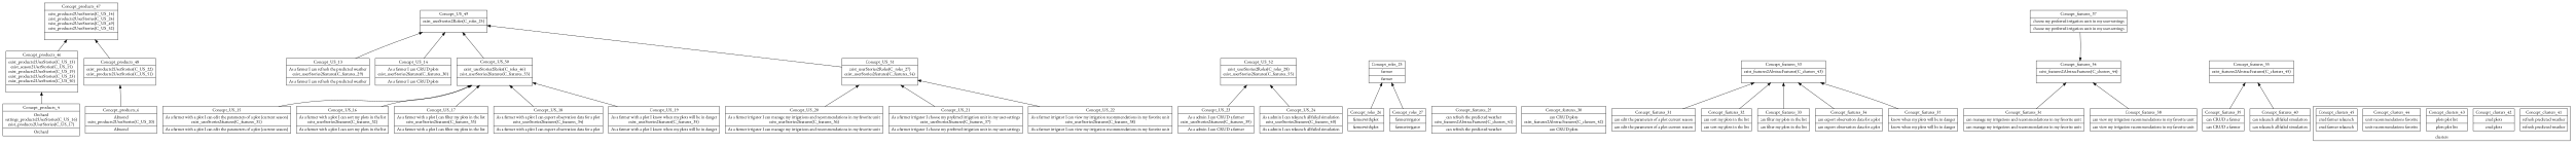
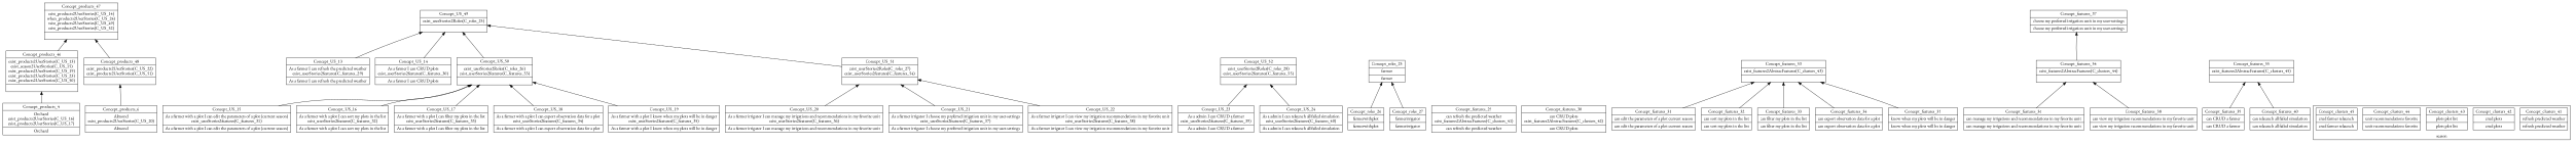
  digraph {
    fontname="EB Garamond"
    rankdir=BT
    node [fontname="EB Garamond" shape=record]
    edge [fontname="EB Garamond"]
-   n1 [label="{Concept_products_4|Orchard\nsettings_products2UserStories(C_US_16)\nexist_products2UserStories(C_US_17)\n|Orchard\n}"]
+   n1 [label="{Concept_products_4|Orchard\nexist_products2UserStories(C_US_16)\nexist_products2UserStories(C_US_17)\n|Orchard\n}"]
    n2 [label="{Concept_products_46|exist_products2UserStories(C_US_13)\nexist_season2UserStories(C_US_15)\nexist_products2UserStories(C_US_19)\nexist_products2UserStories(C_US_23)\nexist_products2UserStories(C_US_50)\n|}"]
    n3 [label="{Concept_products_48|exist_products2UserStories(C_US_22)\nexist_products2UserStories(C_US_51)\n|}"]
    n4 [label="{Concept_products_6|Almond\nexist_products2UserStories(C_US_20)\n|Almond\n}"]
-   n5 [label="{Concept_products_47|exist_products2UserStories(C_US_14)\nexist_products2UserStories(C_US_24)\nexist_products2UserStories(C_US_49)\nexist_products2UserStories(C_US_52)\n|}"]
+   n5 [label="{Concept_products_47|exist_products2UserStories(C_US_14)\nwhen_products2UserStories(C_US_24)\nexist_products2UserStories(C_US_49)\nexist_products2UserStories(C_US_52)\n|}"]
    n6 [label="{Concept_US_13|As a farmer  I can refresh the predicted weather\nexist_userStories2features(C_features_29)\n|As a farmer  I can refresh the predicted weather\n}"]
    n7 [label="{Concept_US_49|exist_userStories2Roles(C_roles_25)\n|}"]
    n8 [label="{Concept_US_14|As a farmer I can CRUD plots\nexist_userStories2features(C_features_30)\n|As a farmer I can CRUD plots\n}"]
    n9 [label="{Concept_US_15|As a farmer with a plot I can edit the parameters of a plot (current season)\nexist_userStories2features(C_features_31)\n|As a farmer with a plot I can edit the parameters of a plot (current season)\n}"]
-   n10 [label="{Concept_US_50|exist_userStories2Roles(C_roles_46)\nexist_userStories2features(C_features_53)\n|}"]
+   n10 [label="{Concept_US_50|exist_userStories2Roles(C_roles_26)\nexist_userStories2features(C_features_53)\n|}"]
    n11 [label="{Concept_US_16|As a farmer with a plot I can sort my plots in the list\nexist_userStories2features(C_features_32)\n|As a farmer with a plot I can sort my plots in the list\n}"]
    n12 [label="{Concept_US_17|As a farmer with a plot I can filter my plots in the list\nexist_userStories2features(C_features_33)\n|As a farmer with a plot I can filter my plots in the list\n}"]
    n13 [label="{Concept_US_18|As a farmer with a plot I can export observation data for a plot\nexist_userStories2features(C_features_34)\n|As a farmer with a plot I can export observation data for a plot\n}"]
    n14 [label="{Concept_US_19|As a farmer with a plot I know when my plots will be in danger\nexist_userStories2features(C_features_35)\n|As a farmer with a plot I know when my plots will be in danger\n}"]
    n15 [label="{Concept_US_20|As a farmer irrigator I can manage my irrigations and recommendations in my favorite unit\nexist_userStories2features(C_features_36)\n|As a farmer irrigator I can manage my irrigations and recommendations in my favorite unit\n}"]
    n16 [label="{Concept_US_51|exist_userStories2Roles(C_roles_27)\nexist_userStories2features(C_features_54)\n|}"]
    n17 [label="{Concept_US_21|As a farmer irrigator I choose my preferred irrigation unit in my user-settings\nexist_userStories2features(C_features_37)\n|As a farmer irrigator I choose my preferred irrigation unit in my user-settings\n}"]
    n18 [label="{Concept_US_22|As a farmer irrigator I can view my irrigation recommendations in my favorite unit\nexist_userStories2features(C_features_38)\n|As a farmer irrigator I can view my irrigation recommendations in my favorite unit\n}"]
    n19 [label="{Concept_US_23|As a admin I can CRUD a farmer\nexist_userStories2features(C_features_39)\n|As a admin I can CRUD a farmer\n}"]
    n20 [label="{Concept_US_52|exist_userStories2Roles(C_roles_28)\nexist_userStories2features(C_features_55)\n|}"]
    n21 [label="{Concept_US_24|As a admin I can relaunch all failed simulation\nexist_userStories2features(C_features_40)\n|As a admin I can relaunch all failed simulation\n}"]
    n22 [label="{Concept_roles_25|farmer\n|farmer\n}"]
    n23 [label="{Concept_roles_26|farmerwithplot\n|farmerwithplot\n}"]
    n24 [label="{Concept_roles_27|farmerirrigator\n|farmerirrigator\n}"]
    n25 [label="{Concept_features_29|can refresh the predicted weather\nexist_features2AbstracFeatures(C_clusters_41)\n|can refresh the predicted weather\n}"]
    n26 [label="{Concept_features_30|can CRUD plots\nexist_features2AbstracFeatures(C_clusters_42)\n|can CRUD plots\n}"]
    n27 [label="{Concept_features_31|can edit the parameters of a plot current season\n|can edit the parameters of a plot current season\n}"]
    n28 [label="{Concept_features_53|exist_features2AbstracFeatures(C_clusters_43)\n|}"]
    n29 [label="{Concept_features_32|can sort my plots in the list\n|can sort my plots in the list\n}"]
    n30 [label="{Concept_features_33|can filter my plots in the list\n|can filter my plots in the list\n}"]
    n31 [label="{Concept_features_34|can export observation data for a plot\n|can export observation data for a plot\n}"]
    n32 [label="{Concept_features_35|know when my plots will be in danger\n|know when my plots will be in danger\n}"]
    n33 [label="{Concept_features_36|can manage my irrigations and recommendations in my favorite unit\n|can manage my irrigations and recommendations in my favorite unit\n}"]
    n34 [label="{Concept_features_54|exist_features2AbstracFeatures(C_clusters_44)\n|}"]
    n35 [label="{Concept_features_37|choose my preferred irrigation unit in my user-settings\n|choose my preferred irrigation unit in my user-settings\n}"]
    n36 [label="{Concept_features_38|can view my irrigation recommendations in my favorite unit\n|can view my irrigation recommendations in my favorite unit\n}"]
    n37 [label="{Concept_features_39|can CRUD a farmer\n|can CRUD a farmer\n}"]
    n38 [label="{Concept_features_55|exist_features2AbstracFeatures(C_clusters_45)\n|}"]
    n39 [label="{Concept_features_40|can relaunch all failed simulation\n|can relaunch all failed simulation\n}"]
    n40 [label="{Concept_clusters_41|refresh predicted weather\n|refresh predicted weather\n}"]
    n41 [label="{Concept_clusters_42|crud plots\n|crud plots\n}"]
    n42 [label="{Concept_clusters_43|plots plot list\n|plots plot list\n}"]
    n43 [label="{Concept_clusters_44|unit recommendations favorite\n|unit recommendations favorite\n}"]
    n44 [label="{Concept_clusters_45|crud farmer relaunch\n|crud farmer relaunch\n}"]
    subgraph sub_1 {
      label=products
      n1
      n2
      n3
      n4
      n5
    }
    subgraph sub_2 {
      label=US
      n6
      n7
      n8
      n9
      n10
      n11
      n12
      n13
      n14
      n15
      n16
      n17
      n18
      n19
      n20
      n21
    }
    subgraph sub_3 {
      label=roles
      n22
      n23
      n24
    }
    subgraph sub_4 {
      label=features
      n25
      n26
      n27
      n28
      n29
      n30
      n31
      n32
      n33
      n34
      n35
      n36
      n37
      n38
      n39
    }
    subgraph cluster_5 {
-     label=clusters
+     label=season
      n40
      n41
      n42
      n43
      n44
    }
    n1 -> n2
    n2 -> n5
    n3 -> n5
    n4 -> n3
    n6 -> n7
    n8 -> n7
    n9 -> n10
    n10 -> n7
    n11 -> n10
    n12 -> n10
    n13 -> n10
    n14 -> n10
    n15 -> n16
    n16 -> n7
    n17 -> n16
    n18 -> n16
    n19 -> n20
    n21 -> n20
    n23 -> n22
    n24 -> n22
    n27 -> n28
    n29 -> n28
    n30 -> n28
    n31 -> n28
    n32 -> n28
    n33 -> n34
-   n35 -> n34
+   n34 -> n35
    n36 -> n34
    n37 -> n38
    n39 -> n38
  }
